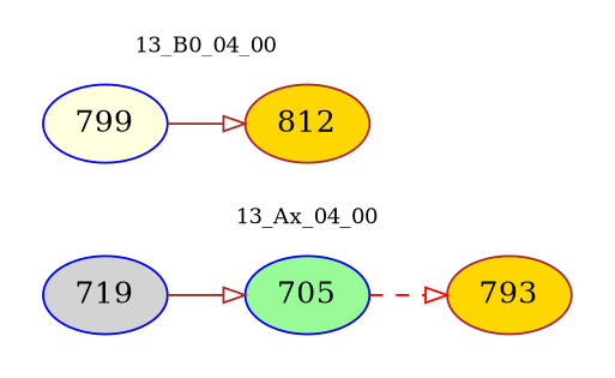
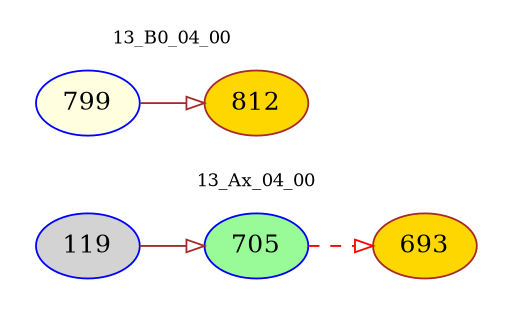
  digraph {
    rankdir=LR
    node [color=blue fillcolor=gold style=filled]
    edge [arrowhead=onormal color=brown style=solid]
-   n1 [fillcolor=lightgrey label=719]
+   n1 [fillcolor=lightgrey label=119]
    n2 [fillcolor=palegreen label=705]
-   n3 [color=brown label=793]
+   n3 [color=brown label=693]
    n4 [fillcolor=lightyellow label=799]
    n5 [color=brown label=812]
    subgraph cluster_1 {
      color=white
      fontsize=10
      label="13_Ax_04_00"
      n1
      n2
      n3
    }
    subgraph cluster_2 {
      color=white
      fontsize=10
      label="13_B0_04_00"
      n4
      n5
    }
    n1 -> n2
    n2 -> n3 [color=red style=dashed]
    n4 -> n5
  }
